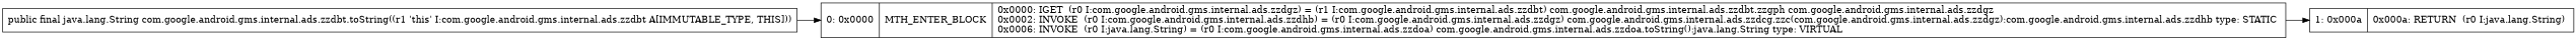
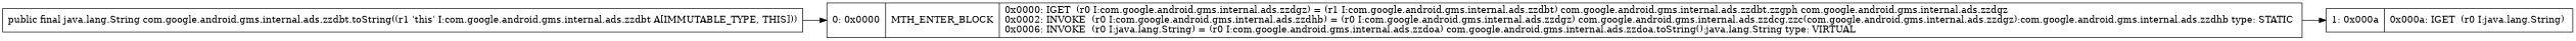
  digraph {
    rankdir=LR
    node [shape=record]
    n1 [label="{0\:\ 0x0000|MTH_ENTER_BLOCK\l|0x0000: IGET  (r0 I:com.google.android.gms.internal.ads.zzdgz) = (r1 I:com.google.android.gms.internal.ads.zzdbt) com.google.android.gms.internal.ads.zzdbt.zzgph com.google.android.gms.internal.ads.zzdgz \l0x0002: INVOKE  (r0 I:com.google.android.gms.internal.ads.zzdhb) = (r0 I:com.google.android.gms.internal.ads.zzdgz) com.google.android.gms.internal.ads.zzdcg.zzc(com.google.android.gms.internal.ads.zzdgz):com.google.android.gms.internal.ads.zzdhb type: STATIC \l0x0006: INVOKE  (r0 I:java.lang.String) = (r0 I:com.google.android.gms.internal.ads.zzdoa) com.google.android.gms.internal.ads.zzdoa.toString():java.lang.String type: VIRTUAL \l}"]
-   n2 [label="{1\:\ 0x000a|0x000a: RETURN  (r0 I:java.lang.String) \l}"]
+   n2 [label="{1\:\ 0x000a|0x000a: IGET  (r0 I:java.lang.String) \l}"]
    n3 [label="{public final java.lang.String com.google.android.gms.internal.ads.zzdbt.toString((r1 'this' I:com.google.android.gms.internal.ads.zzdbt A[IMMUTABLE_TYPE, THIS])) }"]
    n1 -> n2
    n3 -> n1
  }
